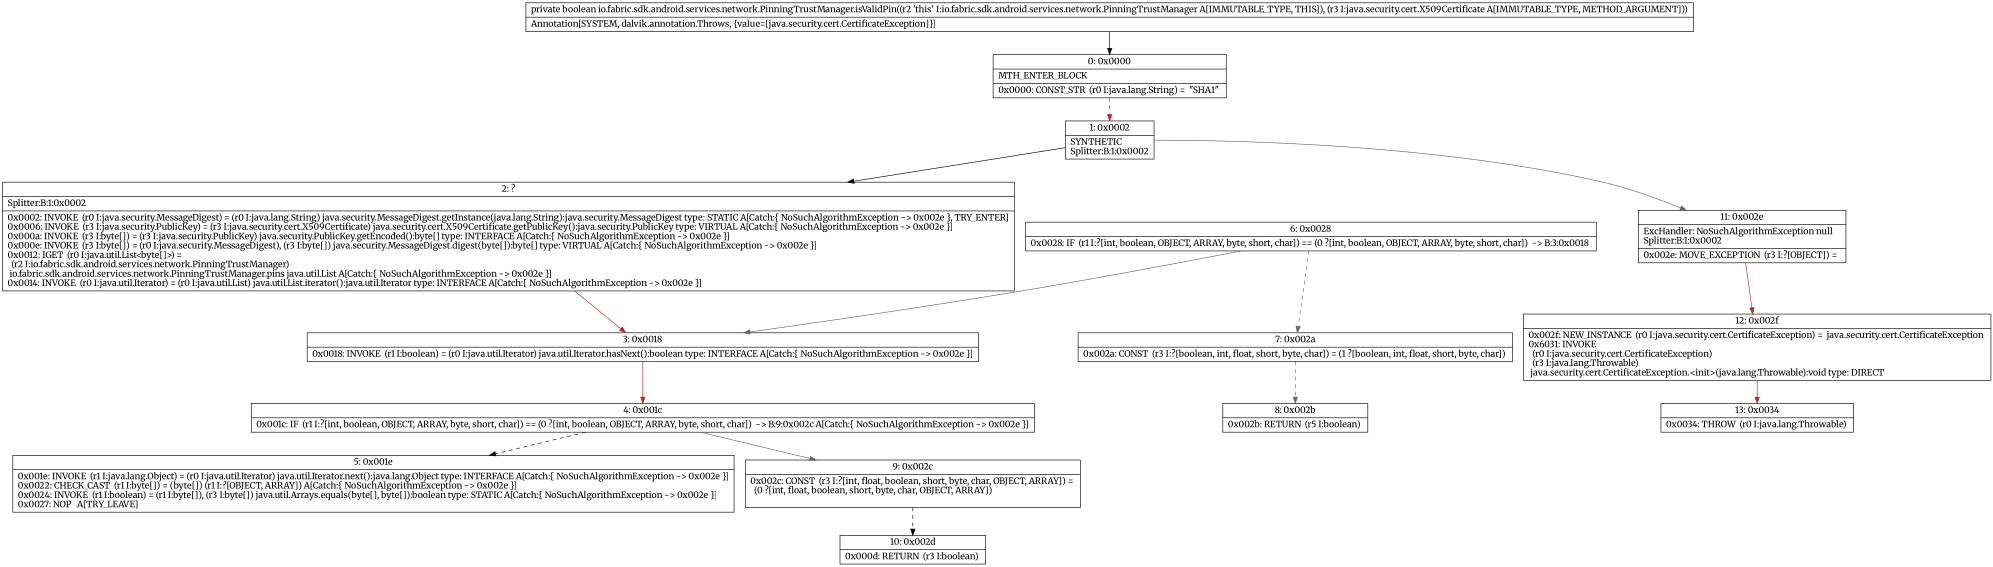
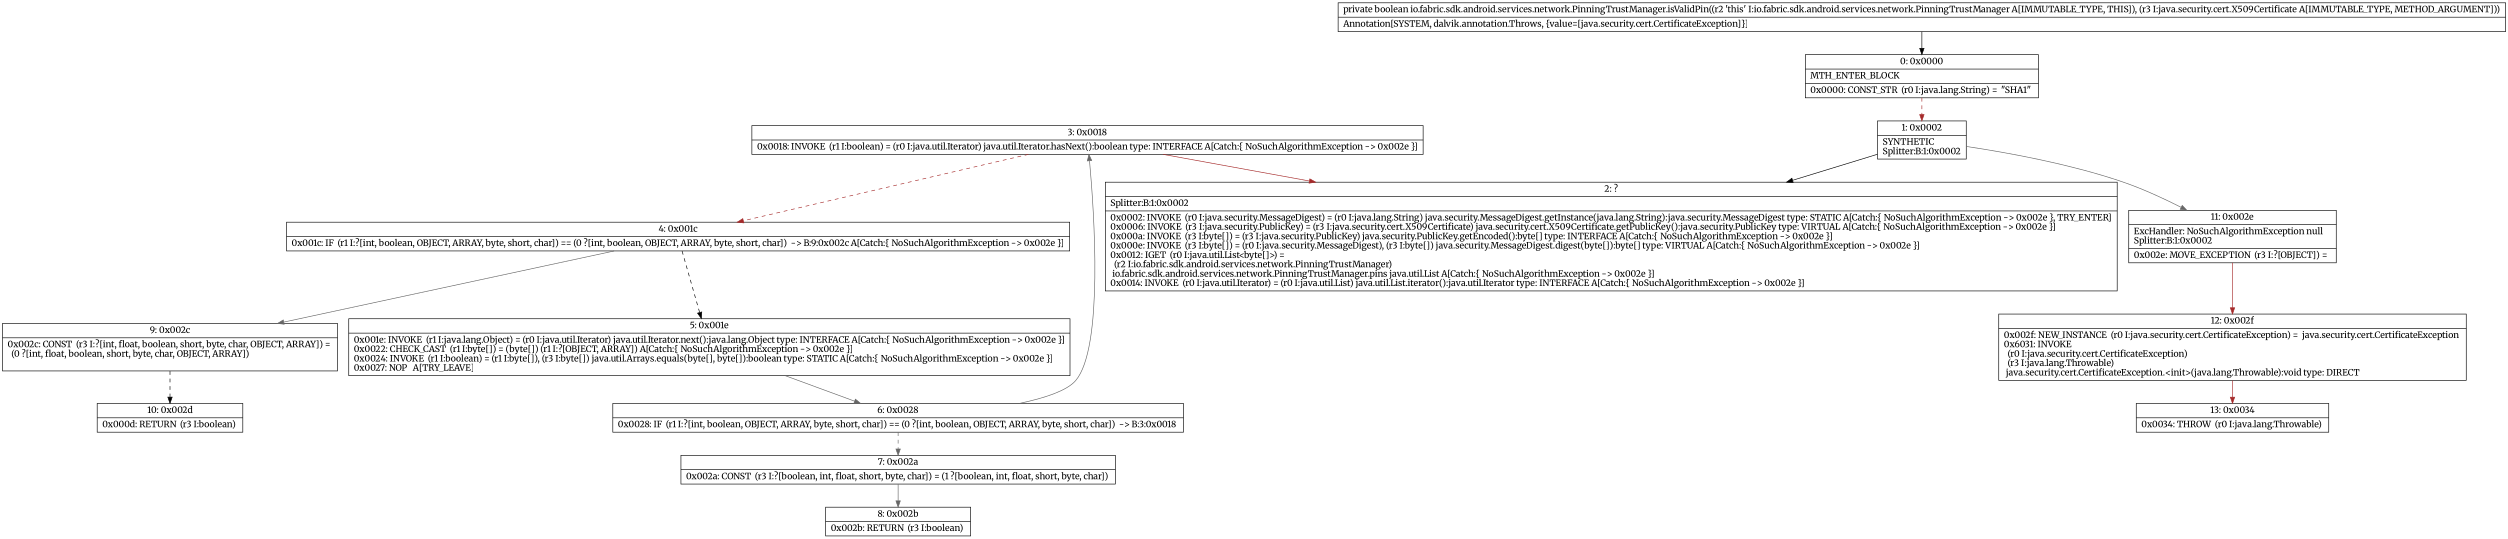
  digraph {
    fontname=Merriweather
    node [fontname=Merriweather shape=record]
    edge [color=gray40 fontname=Merriweather]
    n1 [label="{0\:\ 0x0000|MTH_ENTER_BLOCK\l|0x0000: CONST_STR  (r0 I:java.lang.String) =  \"SHA1\" \l}"]
    n2 [label="{1\:\ 0x0002|SYNTHETIC\lSplitter:B:1:0x0002\l}"]
    n3 [label="{2\:\ ?|Splitter:B:1:0x0002\l|0x0002: INVOKE  (r0 I:java.security.MessageDigest) = (r0 I:java.lang.String) java.security.MessageDigest.getInstance(java.lang.String):java.security.MessageDigest type: STATIC A[Catch:\{ NoSuchAlgorithmException \-\> 0x002e \}, TRY_ENTER]\l0x0006: INVOKE  (r3 I:java.security.PublicKey) = (r3 I:java.security.cert.X509Certificate) java.security.cert.X509Certificate.getPublicKey():java.security.PublicKey type: VIRTUAL A[Catch:\{ NoSuchAlgorithmException \-\> 0x002e \}]\l0x000a: INVOKE  (r3 I:byte[]) = (r3 I:java.security.PublicKey) java.security.PublicKey.getEncoded():byte[] type: INTERFACE A[Catch:\{ NoSuchAlgorithmException \-\> 0x002e \}]\l0x000e: INVOKE  (r3 I:byte[]) = (r0 I:java.security.MessageDigest), (r3 I:byte[]) java.security.MessageDigest.digest(byte[]):byte[] type: VIRTUAL A[Catch:\{ NoSuchAlgorithmException \-\> 0x002e \}]\l0x0012: IGET  (r0 I:java.util.List\<byte[]\>) = \l  (r2 I:io.fabric.sdk.android.services.network.PinningTrustManager)\l io.fabric.sdk.android.services.network.PinningTrustManager.pins java.util.List A[Catch:\{ NoSuchAlgorithmException \-\> 0x002e \}]\l0x0014: INVOKE  (r0 I:java.util.Iterator) = (r0 I:java.util.List) java.util.List.iterator():java.util.Iterator type: INTERFACE A[Catch:\{ NoSuchAlgorithmException \-\> 0x002e \}]\l}"]
    n4 [label="{11\:\ 0x002e|ExcHandler: NoSuchAlgorithmException null\lSplitter:B:1:0x0002\l|0x002e: MOVE_EXCEPTION  (r3 I:?[OBJECT]) =  \l}"]
    n5 [label="{3\:\ 0x0018|0x0018: INVOKE  (r1 I:boolean) = (r0 I:java.util.Iterator) java.util.Iterator.hasNext():boolean type: INTERFACE A[Catch:\{ NoSuchAlgorithmException \-\> 0x002e \}]\l}"]
    n6 [label="{12\:\ 0x002f|0x002f: NEW_INSTANCE  (r0 I:java.security.cert.CertificateException) =  java.security.cert.CertificateException \l0x6031: INVOKE  \l  (r0 I:java.security.cert.CertificateException)\l  (r3 I:java.lang.Throwable)\l java.security.cert.CertificateException.\<init\>(java.lang.Throwable):void type: DIRECT \l}"]
    n7 [label="{4\:\ 0x001c|0x001c: IF  (r1 I:?[int, boolean, OBJECT, ARRAY, byte, short, char]) == (0 ?[int, boolean, OBJECT, ARRAY, byte, short, char])  \-\> B:9:0x002c A[Catch:\{ NoSuchAlgorithmException \-\> 0x002e \}]\l}"]
    n8 [label="{5\:\ 0x001e|0x001e: INVOKE  (r1 I:java.lang.Object) = (r0 I:java.util.Iterator) java.util.Iterator.next():java.lang.Object type: INTERFACE A[Catch:\{ NoSuchAlgorithmException \-\> 0x002e \}]\l0x0022: CHECK_CAST  (r1 I:byte[]) = (byte[]) (r1 I:?[OBJECT, ARRAY]) A[Catch:\{ NoSuchAlgorithmException \-\> 0x002e \}]\l0x0024: INVOKE  (r1 I:boolean) = (r1 I:byte[]), (r3 I:byte[]) java.util.Arrays.equals(byte[], byte[]):boolean type: STATIC A[Catch:\{ NoSuchAlgorithmException \-\> 0x002e \}]\l0x0027: NOP   A[TRY_LEAVE]\l}"]
    n9 [label="{9\:\ 0x002c|0x002c: CONST  (r3 I:?[int, float, boolean, short, byte, char, OBJECT, ARRAY]) = \l  (0 ?[int, float, boolean, short, byte, char, OBJECT, ARRAY])\l \l}"]
    n10 [label="{6\:\ 0x0028|0x0028: IF  (r1 I:?[int, boolean, OBJECT, ARRAY, byte, short, char]) == (0 ?[int, boolean, OBJECT, ARRAY, byte, short, char])  \-\> B:3:0x0018 \l}"]
    n11 [label="{10\:\ 0x002d|0x000d: RETURN  (r3 I:boolean) \l}"]
    n12 [label="{7\:\ 0x002a|0x002a: CONST  (r3 I:?[boolean, int, float, short, byte, char]) = (1 ?[boolean, int, float, short, byte, char]) \l}"]
-   n13 [label="{8\:\ 0x002b|0x002b: RETURN  (r5 I:boolean) \l}"]
+   n13 [label="{8\:\ 0x002b|0x002b: RETURN  (r3 I:boolean) \l}"]
    n14 [label="{13\:\ 0x0034|0x0034: THROW  (r0 I:java.lang.Throwable) \l}"]
    n15 [label="{private boolean io.fabric.sdk.android.services.network.PinningTrustManager.isValidPin((r2 'this' I:io.fabric.sdk.android.services.network.PinningTrustManager A[IMMUTABLE_TYPE, THIS]), (r3 I:java.security.cert.X509Certificate A[IMMUTABLE_TYPE, METHOD_ARGUMENT]))  | Annotation[SYSTEM, dalvik.annotation.Throws, \{value=[java.security.cert.CertificateException]\}]\l}"]
    n1 -> n2 [color=brown style=dashed]
    n2 -> n3 [color=black]
    n2 -> n4
-   n3 -> n5 [color=brown]
+   n5 -> n3 [color=brown]
    n4 -> n6 [color=brown]
-   n5 -> n7 [color=brown]
+   n5 -> n7 [color=brown style=dashed]
    n6 -> n14 [color=brown]
    n7 -> n8 [color=black style=dashed]
    n7 -> n9
+   n8 -> n10
    n9 -> n11 [color=black style=dashed]
    n10 -> n5
    n10 -> n12 [style=dashed]
-   n12 -> n13 [style=dashed]
+   n12 -> n13
    n15 -> n1 [color=black]
  }
